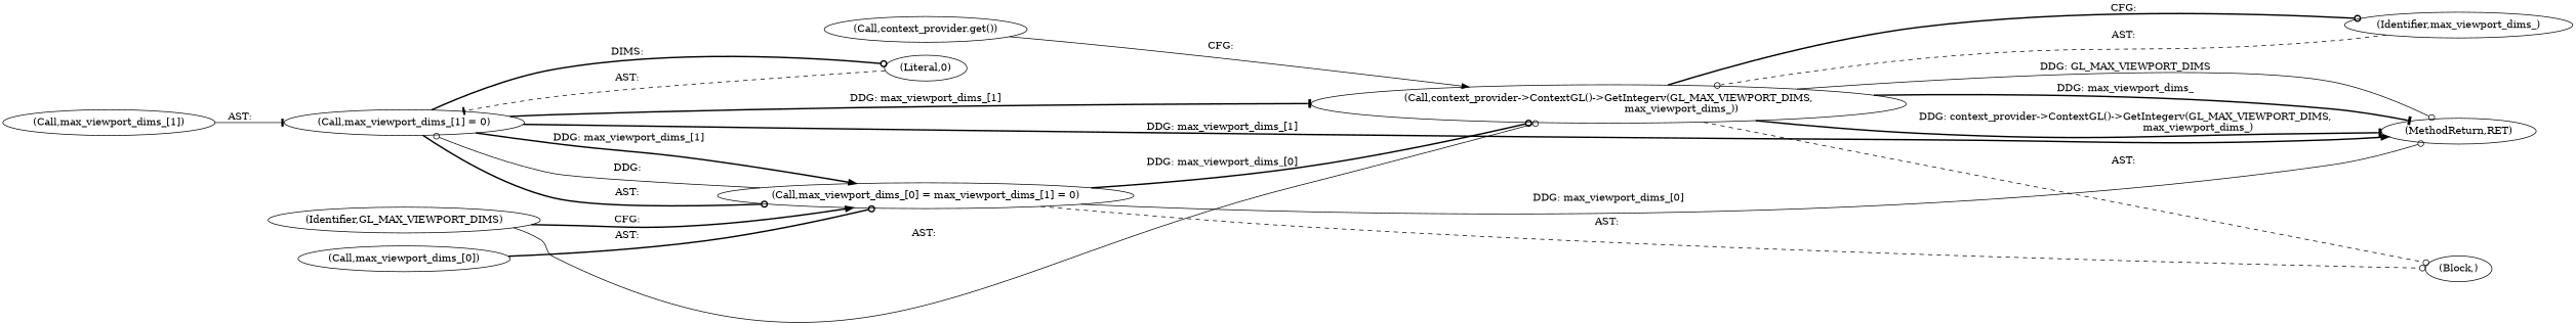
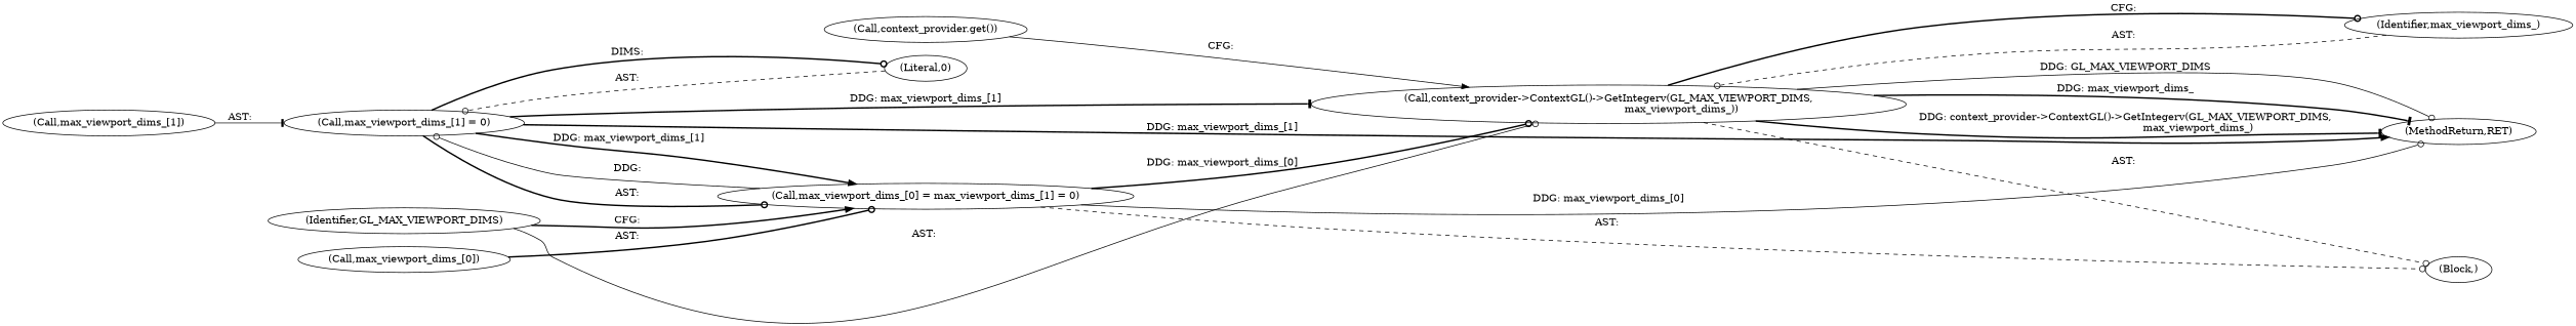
  digraph {
    fontname="DejaVu Serif"
    rankdir=LR
    node [fontname="DejaVu Serif"]
    edge [arrowhead=odot fontname="DejaVu Serif" style=bold]
    n1 [label="(Call,max_viewport_dims_[1] = 0)"]
    n2 [label="(Call,max_viewport_dims_[0] = max_viewport_dims_[1] = 0)"]
    n3 [label="(Call,context_provider->ContextGL()->GetIntegerv(GL_MAX_VIEWPORT_DIMS,\n                                             max_viewport_dims_))"]
    n4 [label="(MethodReturn,RET)"]
    n5 [label="(Literal,0)"]
    n6 [label="(Block,)"]
    n7 [label="(Identifier,max_viewport_dims_)"]
    n8 [label="(Call,max_viewport_dims_[0])"]
    n9 [label="(Identifier,GL_MAX_VIEWPORT_DIMS)"]
    n10 [label="(Call,context_provider.get())"]
    n11 [label="(Call,max_viewport_dims_[1])"]
    n1 -> n2 [label="AST: "]
    n1 -> n2 [arrowhead=normal label="DDG: max_viewport_dims_[1]"]
    n1 -> n3 [arrowhead=tee label="DDG: max_viewport_dims_[1]"]
    n1 -> n4 [arrowhead=normal label="DDG: max_viewport_dims_[1]"]
    n1 -> n5 [label="DIMS: "]
    n2 -> n1 [label="DDG: " style=solid]
    n2 -> n3 [label="DDG: max_viewport_dims_[0]"]
    n2 -> n4 [label="DDG: max_viewport_dims_[0]" style=solid]
    n2 -> n6 [label="AST: " style=dashed]
    n3 -> n4 [arrowhead=tee label="DDG: max_viewport_dims_"]
    n3 -> n4 [arrowhead=tee label="DDG: context_provider->ContextGL()->GetIntegerv(GL_MAX_VIEWPORT_DIMS,\n                                             max_viewport_dims_)"]
    n3 -> n4 [label="DDG: GL_MAX_VIEWPORT_DIMS" style=solid]
    n3 -> n6 [label="AST: " style=dashed]
    n3 -> n7 [label="CFG: "]
-   n5 -> n1 [arrowhead=tee label="AST: " style=dashed]
+   n5 -> n1 [label="AST: " style=dashed]
    n7 -> n3 [label="AST: " style=dashed]
    n8 -> n2 [label="AST: "]
    n9 -> n2 [arrowhead=normal label="CFG: "]
    n9 -> n3 [label="AST: " style=solid]
    n10 -> n3 [arrowhead=normal label="CFG: " style=solid]
    n11 -> n1 [arrowhead=tee label="AST: " style=solid]
  }
